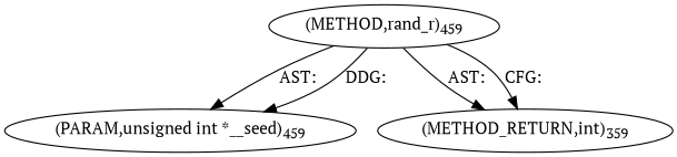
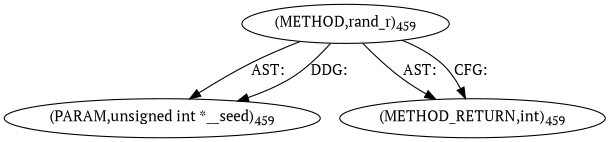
  digraph {
    fontname="PT Serif"
    node [fontname="PT Serif"]
    edge [fontname="PT Serif"]
    n1 [label=<(METHOD,rand_r)<SUB>459</SUB>>]
    n2 [label=<(PARAM,unsigned int *__seed)<SUB>459</SUB>>]
-   n3 [label=<(METHOD_RETURN,int)<SUB>359</SUB>>]
+   n3 [label=<(METHOD_RETURN,int)<SUB>459</SUB>>]
    n1 -> n2 [label="AST: "]
    n1 -> n2 [label="DDG: "]
    n1 -> n3 [label="AST: "]
    n1 -> n3 [label="CFG: "]
  }
